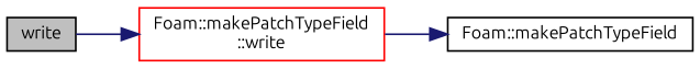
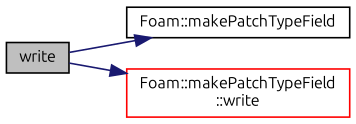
  digraph {
    fontname=Ubuntu
    rankdir=LR
    node [color=black fontname=Ubuntu fontsize=10 shape=record]
    edge [color=midnightblue fontname=Ubuntu fontsize=10 labelfontname=Helvetica labelfontsize=10 style=solid]
    n1 [fillcolor=grey75 fontcolor=black height=0.2 label=write style=filled width=0.4]
    n2 [height=0.2 label="Foam::makePatchTypeField" width=0.4]
    n3 [color=red height=0.2 label="Foam::makePatchTypeField\l::write" width=0.4]
-   n3 -> n2
+   n1 -> n2
    n1 -> n3
  }
